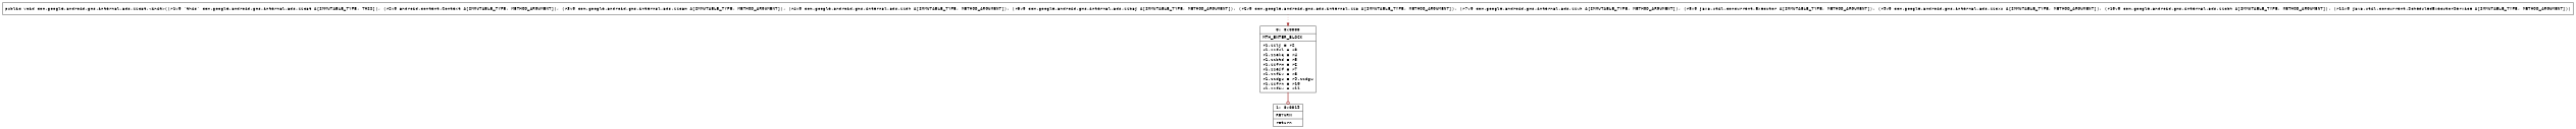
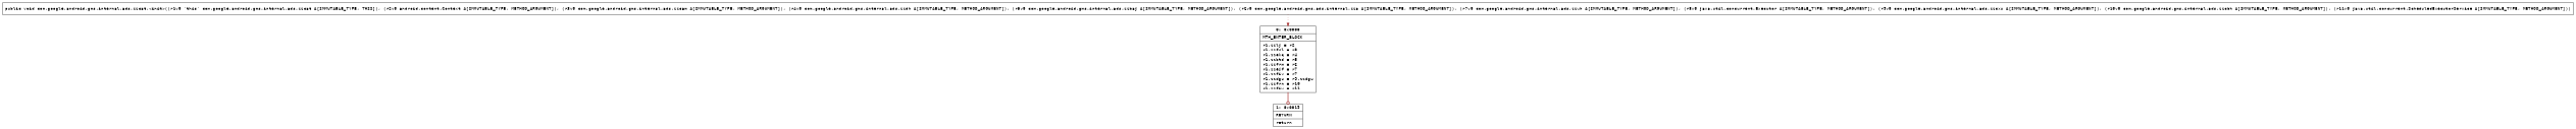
  digraph {
    fontname="DejaVu Sans Mono"
    node [shape=record fontname="DejaVu Sans Mono"]
    edge [color=brown fontname="DejaVu Sans Mono"]
-   n1 [label="{0\:\ 0x0000|MTH_ENTER_BLOCK\l|r1.zzlj = r2\lr1.zzfrl = r3\lr1.zzekq = r4\lr1.zzbtd = r5\lr1.zzfrm = r6\lr1.zzejf = r7\lr1.zzfiv = r8\lr1.zzdgu = r9.zzdgu\lr1.zzfrn = r10\lr1.zzfiw = r11\l}"]
+   n1 [label="{0\:\ 0x0000|MTH_ENTER_BLOCK\l|r1.zzlj = r2\lr1.zzfrl = r3\lr1.zzekq = r4\lr1.zzbtd = r5\lr1.zzfrm = r6\lr1.zzejf = r7\lr1.zzfiv = r7\lr1.zzdgu = r9.zzdgu\lr1.zzfrn = r10\lr1.zzfiw = r11\l}"]
    n2 [label="{1\:\ 0x0019|RETURN\l|return\l}"]
    n3 [label="{public void com.google.android.gms.internal.ads.zzcat.\<init\>((r1v0 'this' com.google.android.gms.internal.ads.zzcat A[IMMUTABLE_TYPE, THIS]), (r2v0 android.content.Context A[IMMUTABLE_TYPE, METHOD_ARGUMENT]), (r3v0 com.google.android.gms.internal.ads.zzcam A[IMMUTABLE_TYPE, METHOD_ARGUMENT]), (r4v0 com.google.android.gms.internal.ads.zzdh A[IMMUTABLE_TYPE, METHOD_ARGUMENT]), (r5v0 com.google.android.gms.internal.ads.zzbaj A[IMMUTABLE_TYPE, METHOD_ARGUMENT]), (r6v0 com.google.android.gms.ads.internal.zza A[IMMUTABLE_TYPE, METHOD_ARGUMENT]), (r7v0 com.google.android.gms.internal.ads.zzwh A[IMMUTABLE_TYPE, METHOD_ARGUMENT]), (r8v0 java.util.concurrent.Executor A[IMMUTABLE_TYPE, METHOD_ARGUMENT]), (r9v0 com.google.android.gms.internal.ads.zzcxu A[IMMUTABLE_TYPE, METHOD_ARGUMENT]), (r10v0 com.google.android.gms.internal.ads.zzcbh A[IMMUTABLE_TYPE, METHOD_ARGUMENT]), (r11v0 java.util.concurrent.ScheduledExecutorService A[IMMUTABLE_TYPE, METHOD_ARGUMENT])) }"]
    n1 -> n2 [style=bold arrowhead=odot]
    n3 -> n1 [style=dotted arrowhead=normal]
  }
